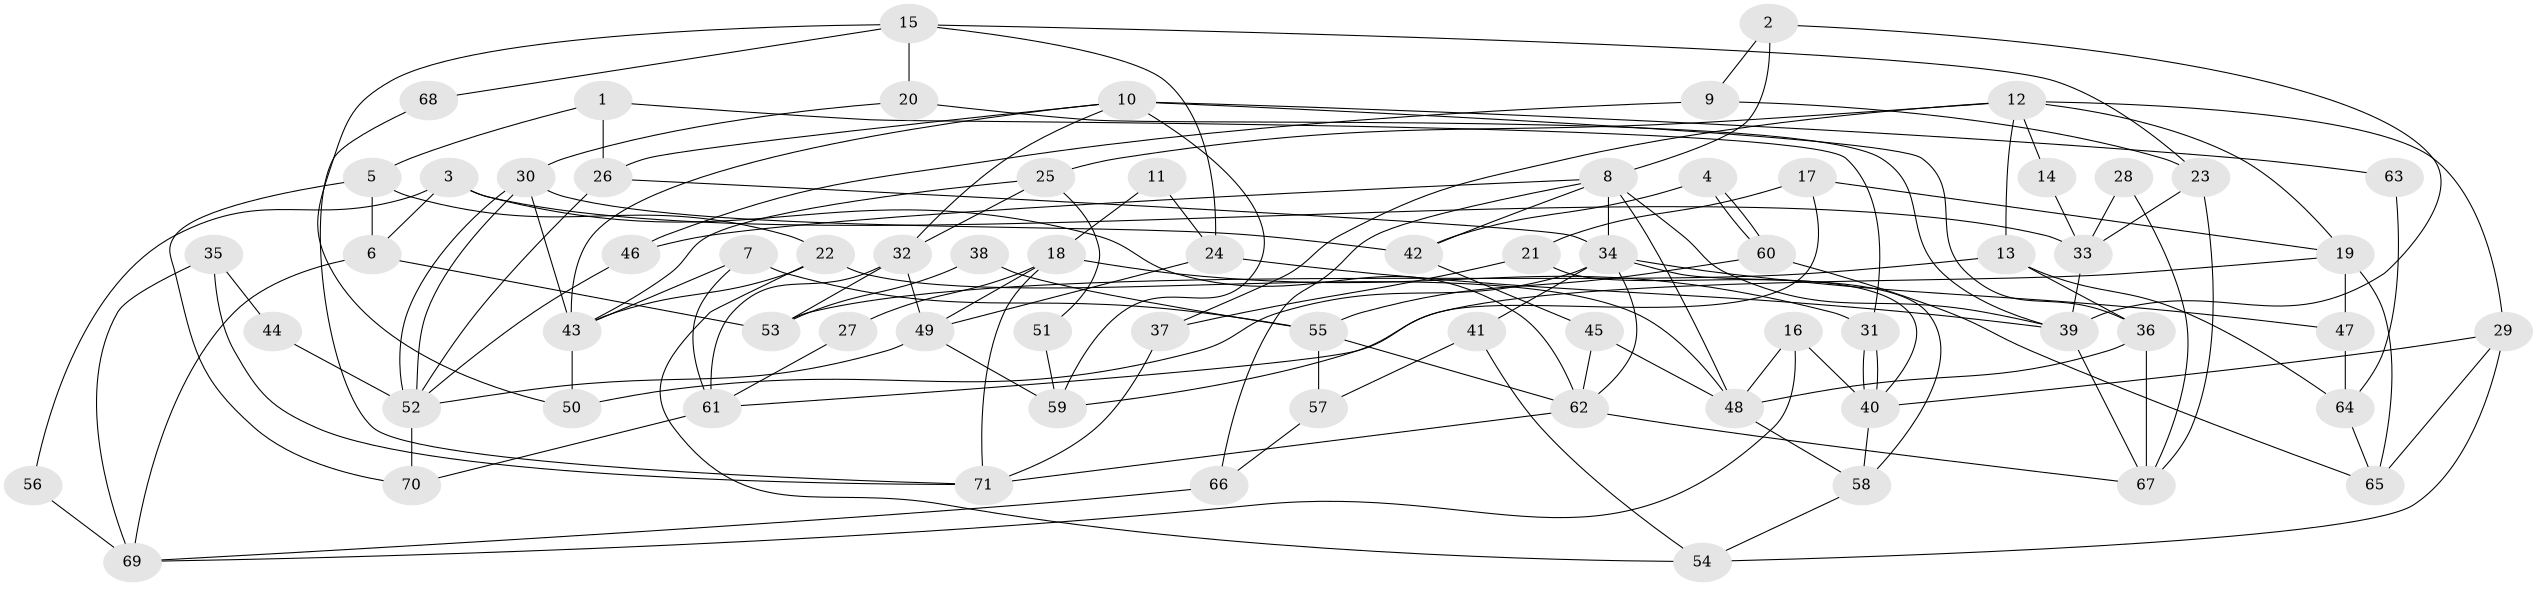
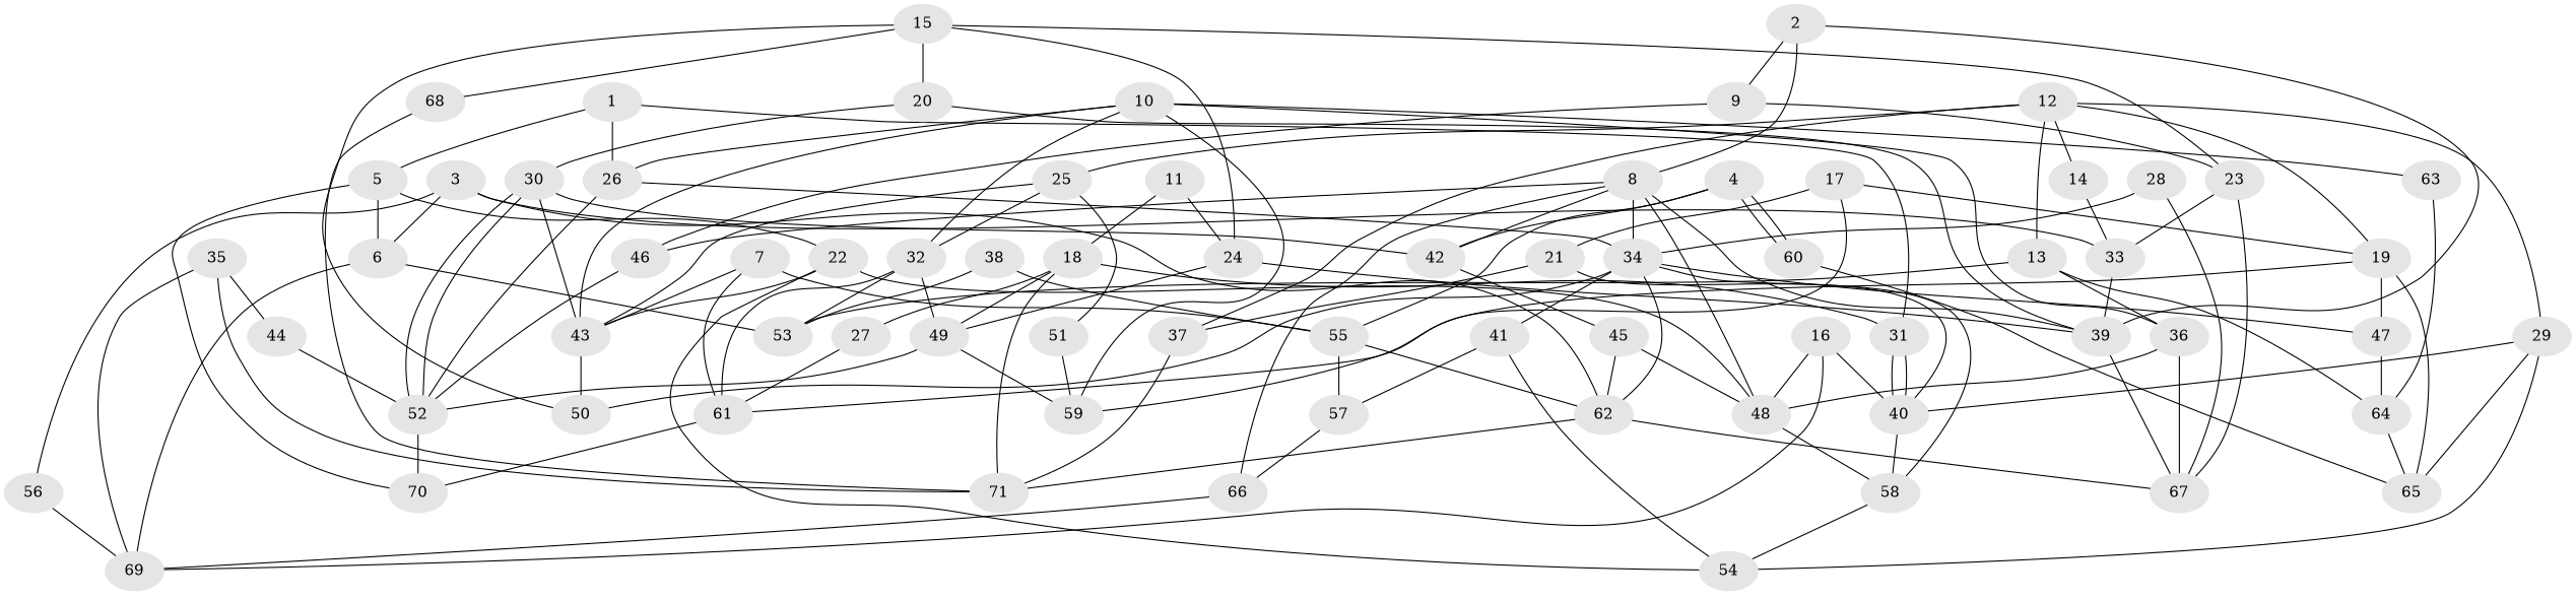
  graph {
    node [color=gray90 style=filled]
    1
    5
    26
    31
    6
    22
    70
    34
    52
    40
    2
    8
    9
    39
    42
    46
    48
    66
    23
    67
    3
    33
    56
    62
    53
    69
    71
    4
    55
    60
    45
    57
    65
    43
    54
    7
    61
    50
    47
    41
    58
    10
    32
    36
    59
    63
    49
    64
    11
    18
    24
    27
    12
    13
    14
    25
    29
    37
    19
    51
    44
    15
    20
    68
    30
    16
    17
    21
    28
    35
    38
    1 -- 5
    1 -- 26
    1 -- 31
    5 -- 6
    5 -- 22
    5 -- 70
    26 -- 34
    26 -- 52
    31 -- 40
    31 -- 40
    6 -- 53
    6 -- 69
    22 -- 48
    22 -- 43
    22 -- 54
    34 -- 62
    34 -- 50
    34 -- 47
    34 -- 41
    34 -- 58
    52 -- 70
    40 -- 58
    2 -- 8
    2 -- 9
    2 -- 39
    8 -- 34
    8 -- 39
    8 -- 42
    8 -- 46
    8 -- 48
    8 -- 66
    9 -- 46
    9 -- 23
    39 -- 67
    42 -- 45
    46 -- 52
    48 -- 58
    66 -- 69
    23 -- 67
    23 -- 33
    3 -- 6
    3 -- 33
    3 -- 56
    3 -- 62
    33 -- 39
    56 -- 69
    62 -- 67
    62 -- 71
    4 -- 42
-   60 -- 55
+   4 -- 55
    4 -- 60
    4 -- 60
    55 -- 62
    55 -- 57
    60 -- 65
    45 -- 48
    45 -- 62
    57 -- 66
    43 -- 50
    7 -- 55
    7 -- 43
    7 -- 61
    61 -- 70
    47 -- 64
    41 -- 57
    41 -- 54
    58 -- 54
    10 -- 26
    10 -- 43
    10 -- 32
    10 -- 36
    10 -- 59
    10 -- 63
    32 -- 53
    32 -- 61
    32 -- 49
    36 -- 48
    36 -- 67
    63 -- 64
    49 -- 52
    49 -- 59
    64 -- 65
    11 -- 18
    11 -- 24
    18 -- 31
    18 -- 71
    18 -- 49
    18 -- 27
    24 -- 39
    24 -- 49
    27 -- 61
    12 -- 13
    12 -- 14
    12 -- 25
    12 -- 29
    12 -- 37
    12 -- 19
    13 -- 53
    13 -- 36
    13 -- 64
    14 -- 33
    25 -- 43
    25 -- 32
    25 -- 51
    29 -- 40
    29 -- 65
    29 -- 54
    37 -- 71
    19 -- 65
    19 -- 61
    19 -- 47
    51 -- 59
    44 -- 52
    15 -- 23
    15 -- 50
    15 -- 24
    15 -- 20
    15 -- 68
    20 -- 39
    20 -- 30
    68 -- 71
    30 -- 52
    30 -- 52
    30 -- 42
    30 -- 43
    16 -- 40
    16 -- 48
    16 -- 69
    17 -- 59
    17 -- 19
    17 -- 21
    21 -- 40
    21 -- 37
-   28 -- 33
+   28 -- 34
    28 -- 67
    35 -- 69
    35 -- 71
    35 -- 44
    38 -- 53
    38 -- 55
  }
